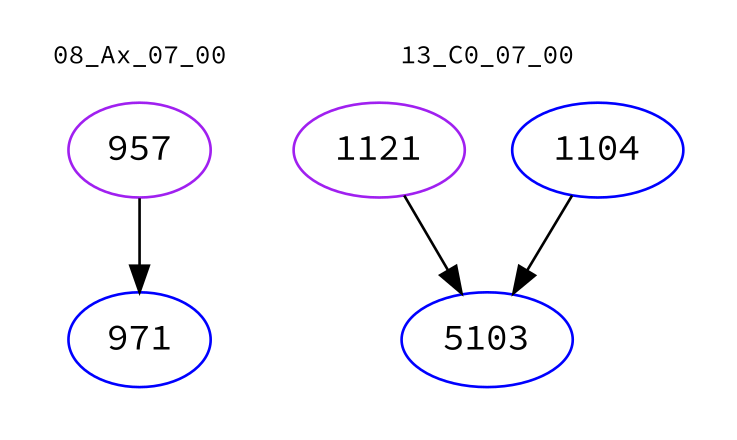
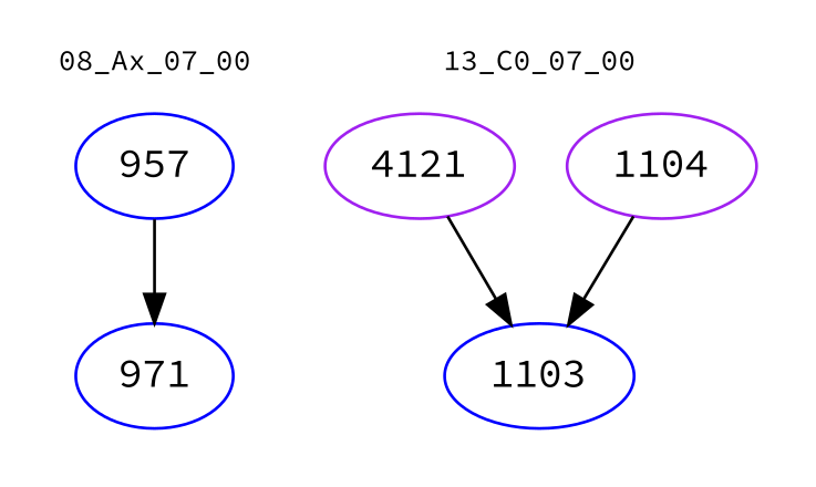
  digraph {
    fontname="Source Code Pro"
    node [color=blue fontname="Source Code Pro"]
    edge [color=black fontname="Source Code Pro"]
-   n1 [color=purple label=957]
+   n1 [label=957]
    n2 [label=971]
-   n3 [label=1104]
-   n4 [label=5103]
-   n5 [color=purple label=1121]
+   n3 [color=purple label=1104]
+   n4 [label=1103]
+   n5 [color=purple label=4121]
    subgraph cluster_1 {
      color=white
      fontsize=10
      label="08_Ax_07_00"
      n1
      n2
    }
    subgraph cluster_2 {
      color=white
      fontsize=10
      label="13_C0_07_00"
      n3
      n4
      n5
    }
    n1 -> n2
    n3 -> n4
    n5 -> n4
  }
